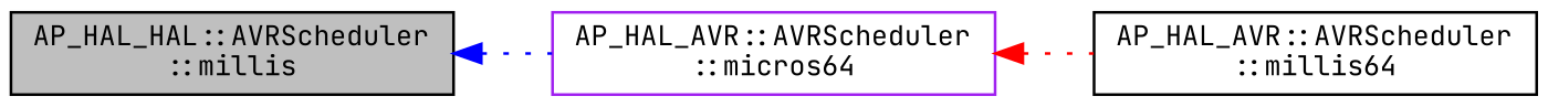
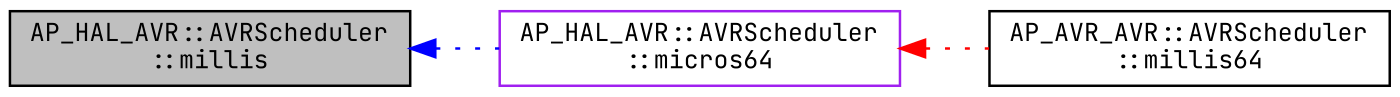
  digraph {
    fontname="JetBrains Mono"
    rankdir=LR
    node [color=black fillcolor=white fontname="JetBrains Mono" fontsize=10 shape=record style=filled]
    edge [dir=back fontname="JetBrains Mono" fontsize=10 labelfontname=Helvetica labelfontsize=10 style=dotted]
-   n1 [fillcolor=grey75 fontcolor=black height=0.2 label="AP_HAL_HAL::AVRScheduler\l::millis" width=0.4]
+   n1 [fillcolor=grey75 fontcolor=black height=0.2 label="AP_HAL_AVR::AVRScheduler\l::millis" width=0.4]
    n2 [color=purple height=0.2 label="AP_HAL_AVR::AVRScheduler\l::micros64" width=0.4]
-   n3 [height=0.2 label="AP_HAL_AVR::AVRScheduler\l::millis64" width=0.4]
+   n3 [height=0.2 label="AP_AVR_AVR::AVRScheduler\l::millis64" width=0.4]
    n1 -> n2 [color=blue]
    n2 -> n3 [color=red]
  }
